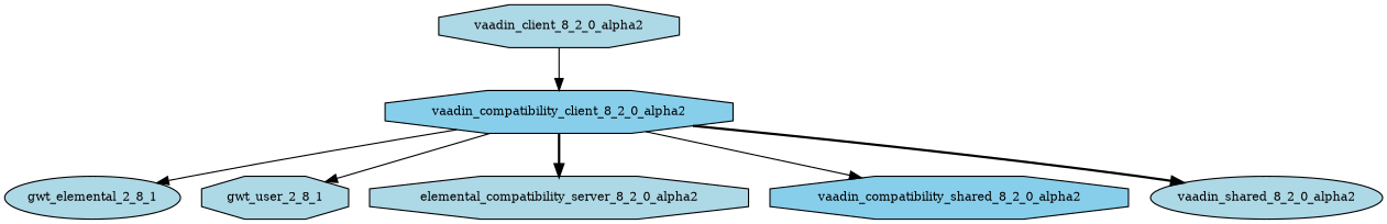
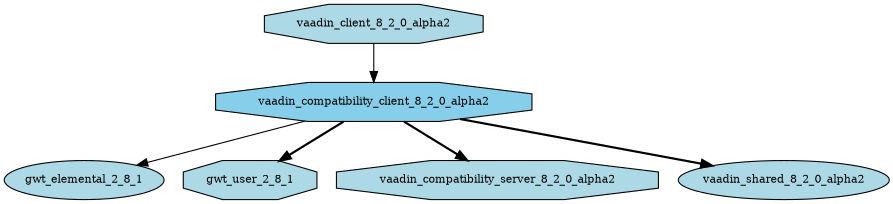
  digraph {
    node [fillcolor=lightblue fontsize=10.0 shape=octagon style=filled]
    edge [style=solid]
    vaadin_compatibility_client_8_2_0_alpha2 [fillcolor=skyblue]
    gwt_elemental_2_8_1 [shape=ellipse]
    gwt_user_2_8_1
-   vaadin_compatibility_server_8_2_0_alpha2 [label=elemental_compatibility_server_8_2_0_alpha2]
-   vaadin_compatibility_shared_8_2_0_alpha2 [fillcolor=skyblue]
+   vaadin_compatibility_server_8_2_0_alpha2
    vaadin_shared_8_2_0_alpha2 [shape=ellipse]
    vaadin_client_8_2_0_alpha2
    vaadin_compatibility_client_8_2_0_alpha2 -> gwt_elemental_2_8_1
-   vaadin_compatibility_client_8_2_0_alpha2 -> gwt_user_2_8_1
+   vaadin_compatibility_client_8_2_0_alpha2 -> gwt_user_2_8_1 [style=bold]
    vaadin_compatibility_client_8_2_0_alpha2 -> vaadin_compatibility_server_8_2_0_alpha2 [style=bold]
-   vaadin_compatibility_client_8_2_0_alpha2 -> vaadin_compatibility_shared_8_2_0_alpha2
    vaadin_compatibility_client_8_2_0_alpha2 -> vaadin_shared_8_2_0_alpha2 [style=bold]
    vaadin_client_8_2_0_alpha2 -> vaadin_compatibility_client_8_2_0_alpha2
  }
